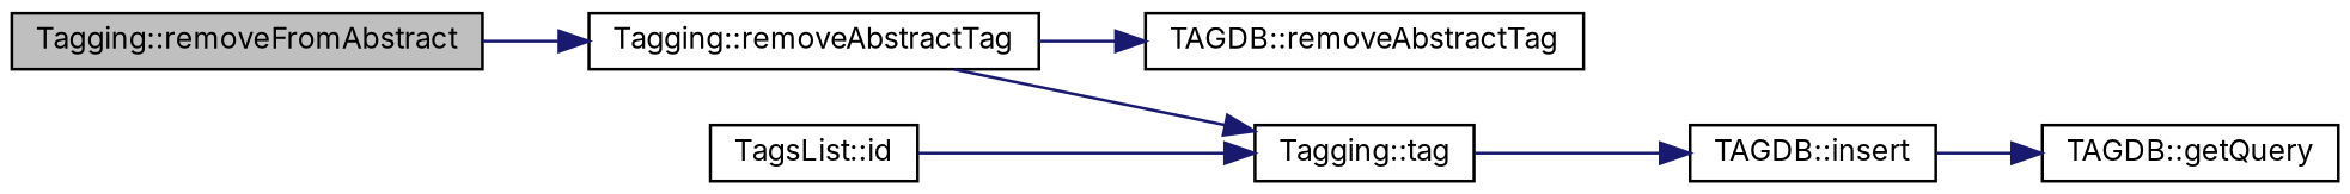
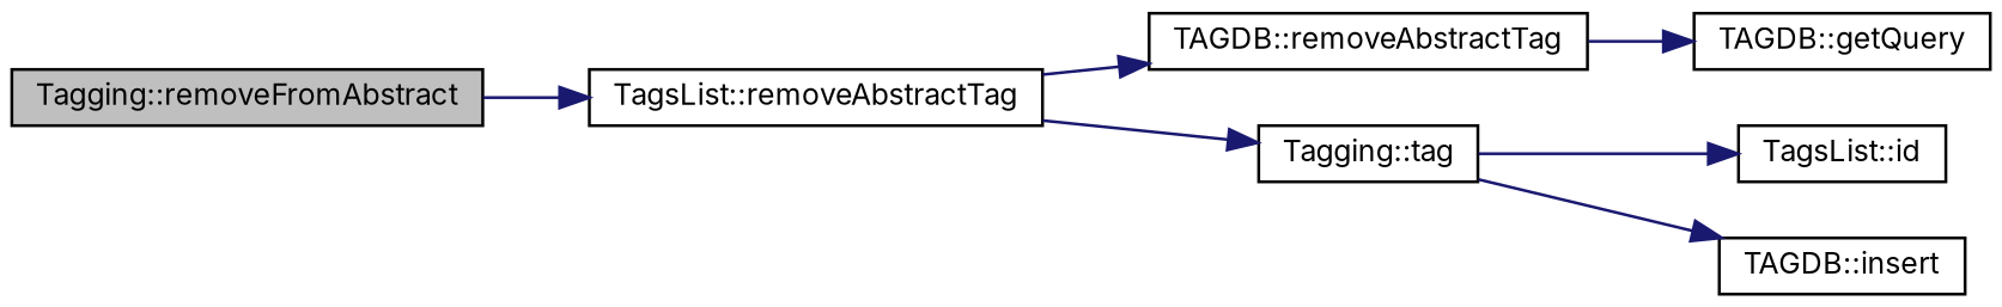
  digraph {
    fontname=Inter
    rankdir=LR
    node [color=black fillcolor=white fontname=Inter fontsize=10 shape=record style=filled]
    edge [color=midnightblue fontname=Inter fontsize=10 labelfontname=Helvetica labelfontsize=10 style=solid]
    n1 [fillcolor=grey75 fontcolor=black height=0.2 label="Tagging::removeFromAbstract" width=0.4]
-   n2 [height=0.2 label="Tagging::removeAbstractTag" width=0.4]
+   n2 [height=0.2 label="TagsList::removeAbstractTag" width=0.4]
    n3 [height=0.2 label="TAGDB::removeAbstractTag" width=0.4]
    n4 [height=0.2 label="Tagging::tag" width=0.4]
    n5 [height=0.2 label="TAGDB::getQuery" width=0.4]
    n6 [height=0.2 label="TagsList::id" width=0.4]
    n7 [height=0.2 label="TAGDB::insert" width=0.4]
    n1 -> n2
    n2 -> n3
    n2 -> n4
-   n7 -> n5
-   n6 -> n4
+   n3 -> n5
+   n4 -> n6
    n4 -> n7
  }
